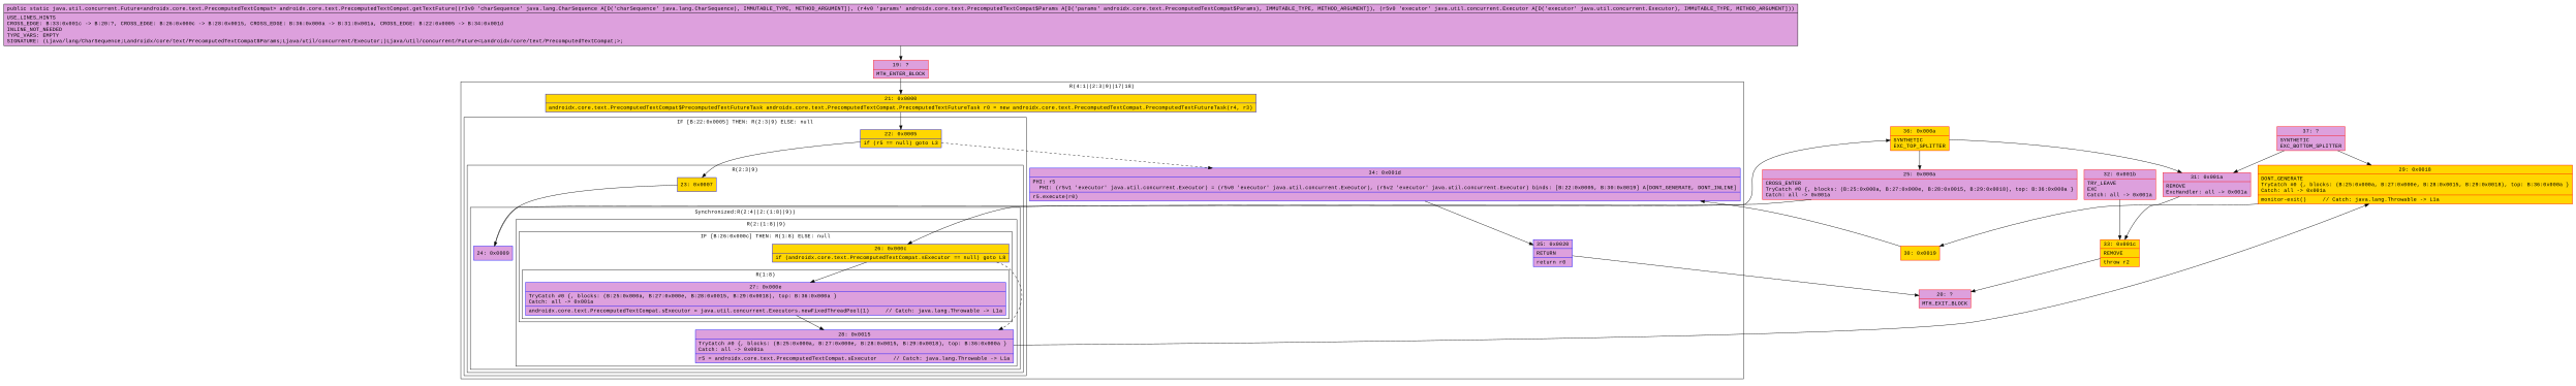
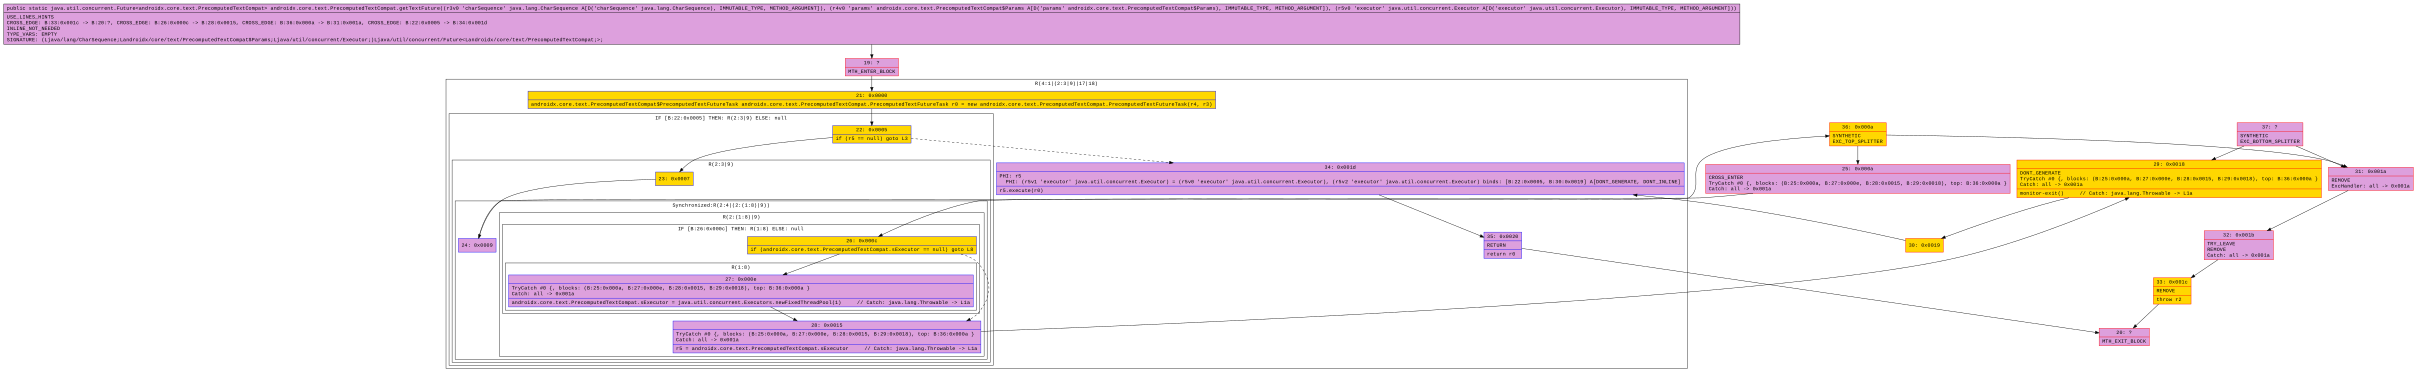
  digraph {
    fontname="Liberation Mono"
    node [color=red fillcolor=plum fontname="Liberation Mono" shape=record style=filled]
    edge [fontname="Liberation Mono"]
    n1 [color=blue label="{27\:\ 0x000e|TryCatch #0 \{, blocks: (B:25:0x000a, B:27:0x000e, B:28:0x0015, B:29:0x0018), top: B:36:0x000a \}\lCatch: all \-\> 0x001a\l|androidx.core.text.PrecomputedTextCompat.sExecutor = java.util.concurrent.Executors.newFixedThreadPool(1)     \/\/ Catch: java.lang.Throwable \-\> L1a\l}"]
    n2 [color=blue fillcolor=gold label="{26\:\ 0x000c|if (androidx.core.text.PrecomputedTextCompat.sExecutor == null) goto L8\l}"]
    n3 [color=blue label="{28\:\ 0x0015|TryCatch #0 \{, blocks: (B:25:0x000a, B:27:0x000e, B:28:0x0015, B:29:0x0018), top: B:36:0x000a \}\lCatch: all \-\> 0x001a\l|r5 = androidx.core.text.PrecomputedTextCompat.sExecutor     \/\/ Catch: java.lang.Throwable \-\> L1a\l}"]
    n4 [color=blue label="{24\:\ 0x0009}"]
    n5 [color=blue fillcolor=gold label="{23\:\ 0x0007}"]
    n6 [color=blue fillcolor=gold label="{22\:\ 0x0005|if (r5 == null) goto L3\l}"]
    n7 [color=blue fillcolor=gold label="{21\:\ 0x0000|androidx.core.text.PrecomputedTextCompat$PrecomputedTextFutureTask androidx.core.text.PrecomputedTextCompat.PrecomputedTextFutureTask r0 = new androidx.core.text.PrecomputedTextCompat.PrecomputedTextFutureTask(r4, r3)\l}"]
    n8 [color=blue label="{34\:\ 0x001d|PHI: r5 \l  PHI: (r5v1 'executor' java.util.concurrent.Executor) = (r5v0 'executor' java.util.concurrent.Executor), (r5v2 'executor' java.util.concurrent.Executor) binds: [B:22:0x0005, B:30:0x0019] A[DONT_GENERATE, DONT_INLINE]\l|r5.execute(r0)\l}"]
    n9 [color=blue label="{35\:\ 0x0020|RETURN\l|return r0\l}"]
    n10 [fillcolor=gold label="{29\:\ 0x0018|DONT_GENERATE\lTryCatch #0 \{, blocks: (B:25:0x000a, B:27:0x000e, B:28:0x0015, B:29:0x0018), top: B:36:0x000a \}\lCatch: all \-\> 0x001a\l|monitor\-exit()     \/\/ Catch: java.lang.Throwable \-\> L1a\l}"]
    n11 [fillcolor=gold label="{36\:\ 0x000a|SYNTHETIC\lEXC_TOP_SPLITTER\l}"]
    n12 [label="{20\:\ ?|MTH_EXIT_BLOCK\l}"]
    n13 [label="{25\:\ 0x000a|CROSS_ENTER\lTryCatch #0 \{, blocks: (B:25:0x000a, B:27:0x000e, B:28:0x0015, B:29:0x0018), top: B:36:0x000a \}\lCatch: all \-\> 0x001a\l}"]
    n14 [label="{31\:\ 0x001a|REMOVE\lExcHandler: all \-\> 0x001a\l}"]
    n15 [fillcolor=gold label="{30\:\ 0x0019}"]
    n16 [label="{19\:\ ?|MTH_ENTER_BLOCK\l}"]
-   n17 [label="{32\:\ 0x001b|TRY_LEAVE\lEXC\lCatch: all \-\> 0x001a\l}"]
+   n17 [label="{32\:\ 0x001b|TRY_LEAVE\lREMOVE\lCatch: all \-\> 0x001a\l}"]
    n18 [label="{37\:\ ?|SYNTHETIC\lEXC_BOTTOM_SPLITTER\l}"]
    n19 [fillcolor=gold label="{33\:\ 0x001c|REMOVE\l|throw r2\l}"]
    n20 [label="{public static java.util.concurrent.Future\<androidx.core.text.PrecomputedTextCompat\> androidx.core.text.PrecomputedTextCompat.getTextFuture((r3v0 'charSequence' java.lang.CharSequence A[D('charSequence' java.lang.CharSequence), IMMUTABLE_TYPE, METHOD_ARGUMENT]), (r4v0 'params' androidx.core.text.PrecomputedTextCompat$Params A[D('params' androidx.core.text.PrecomputedTextCompat$Params), IMMUTABLE_TYPE, METHOD_ARGUMENT]), (r5v0 'executor' java.util.concurrent.Executor A[D('executor' java.util.concurrent.Executor), IMMUTABLE_TYPE, METHOD_ARGUMENT]))  | USE_LINES_HINTS\lCROSS_EDGE: B:33:0x001c \-\> B:20:?, CROSS_EDGE: B:26:0x000c \-\> B:28:0x0015, CROSS_EDGE: B:36:0x000a \-\> B:31:0x001a, CROSS_EDGE: B:22:0x0005 \-\> B:34:0x001d\lINLINE_NOT_NEEDED\lTYPE_VARS: EMPTY\lSIGNATURE: (Ljava\/lang\/CharSequence;Landroidx\/core\/text\/PrecomputedTextCompat$Params;Ljava\/util\/concurrent\/Executor;)Ljava\/util\/concurrent\/Future\<Landroidx\/core\/text\/PrecomputedTextCompat;\>;\l}" color=""]
    subgraph cluster_1 {
      label="R(4:1|(2:3|9)|17|18)"
      n7
      n8
      n9
      subgraph cluster_2 {
        label="IF [B:22:0x0005] THEN: R(2:3|9) ELSE: null"
        n6
        subgraph cluster_3 {
          label="R(2:3|9)"
          n5
          subgraph cluster_4 {
            label="Synchronized:R(2:4|(2:(1:8)|9))"
            n4
            subgraph cluster_5 {
              label="R(2:(1:8)|9)"
              n3
              subgraph cluster_6 {
                label="IF [B:26:0x000c] THEN: R(1:8) ELSE: null"
                n2
                subgraph cluster_7 {
                  label="R(1:8)"
                  n1
                }
              }
            }
          }
        }
      }
    }
    n1 -> n3
    n2 -> n1
    n2 -> n3 [style=dashed]
    n3 -> n10
    n4 -> n11
    n5 -> n4
    n6 -> n5
    n6 -> n8 [style=dashed]
    n7 -> n6
    n8 -> n9
    n9 -> n12
    n10 -> n15
    n11 -> n13
    n11 -> n14
    n13 -> n2
-   n14 -> n19
+   n14 -> n17
    n15 -> n8
    n16 -> n7
    n17 -> n19
    n18 -> n10
    n18 -> n14
    n19 -> n12
    n20 -> n16
  }
